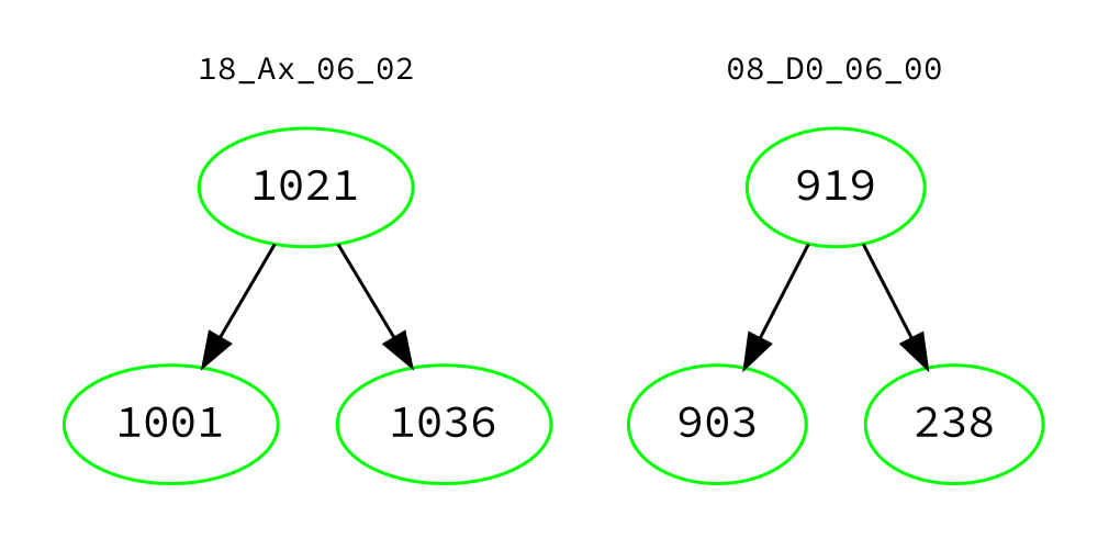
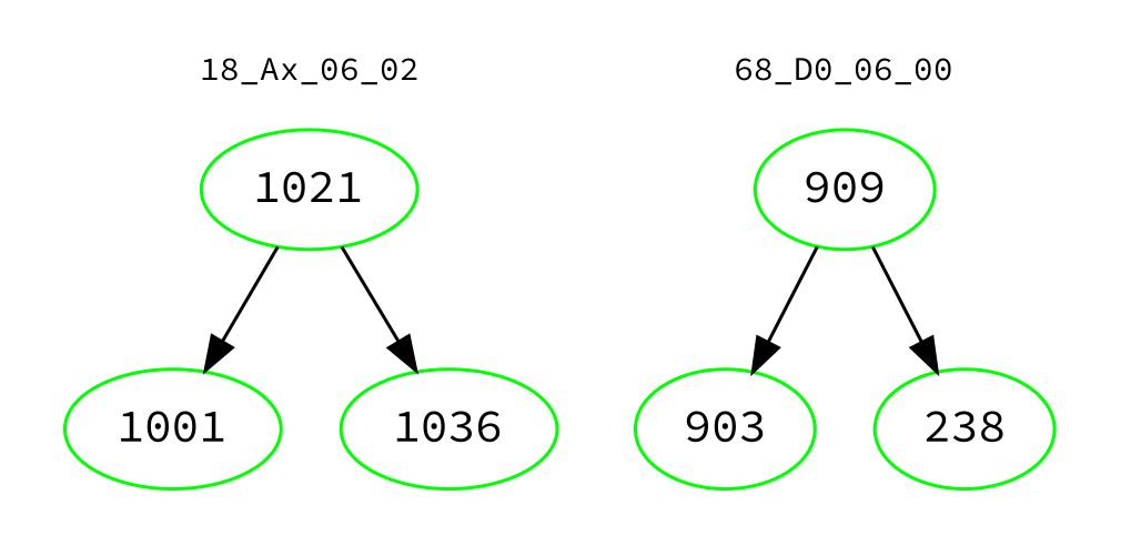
  digraph {
    fontname="Source Code Pro"
    node [color=green fontname="Source Code Pro"]
    edge [color=black fontname="Source Code Pro"]
    n1 [label=1021]
    n2 [label=1001]
    n3 [label=1036]
-   n4 [label=919]
+   n4 [label=909]
    n5 [label=903]
    n6 [label=238]
    subgraph cluster_1 {
      color=white
      fontsize=10
      label="18_Ax_06_02"
      n1
      n2
      n3
    }
    subgraph cluster_2 {
      color=white
      fontsize=10
-     label="08_D0_06_00"
+     label="68_D0_06_00"
      n4
      n5
      n6
    }
    n1 -> n2
    n1 -> n3
    n4 -> n5
    n4 -> n6
  }
